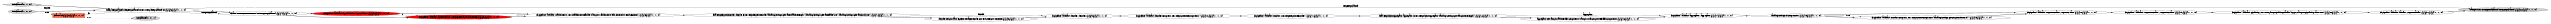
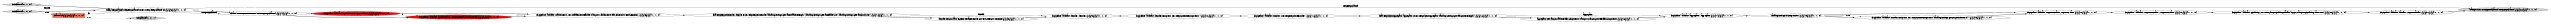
  digraph {
    rankdir=LR
    node [fillcolor=white shape=ellipse style=filled]
    edge [style=bold]
    n1 [label="handlingSettings.isCompression()@@@15@@@['1', '1', '0']" shape=diamond]
    n2 [label="ch.pipeline().addLast(\"encoder_compress\",new HttpContentCompressor(handlingSettings.getCompressionLevel()))@@@16@@@['1', '1', '0']"]
    n3 [label="ch.pipeline().addLast(\"request_creator\",requestCreator)@@@18@@@['1', '1', '0']"]
    n4 [label="ch.pipeline().addLast(\"response_creator\",responseCreator)@@@19@@@['1', '1', '0']"]
    n5 [label="ch.attr(HTTP_CHANNEL_KEY).set(nettyHttpChannel)@@@4@@@['1', '1', '0']"]
    n6 [fillcolor=red label="ch.pipeline().addLast(\"byte_buf_sizer\",byteBufSizer)@@@5@@@['1', '0', '0']"]
    n7 [fillcolor=red label="ch.pipeline().addLast(\"byte_buf_sizer\",NettyByteBufSizer.INSTANCE)@@@5@@@['0', '1', '0']"]
    n8 [label="ch.pipeline().addLast(\"read_timeout\",new ReadTimeoutHandler(transport.readTimeoutMillis,TimeUnit.MILLISECONDS))@@@6@@@['1', '1', '0']"]
-   n9 [fillcolor=lightgray label="initChannel['1', '0', '0']"]
+   n9 [fillcolor=lightgray label="initChannel['1', '0', '0']" shape=diamond]
    n10 [label="Netty4HttpChannel nettyHttpChannel = new Netty4HttpChannel(ch)@@@3@@@['1', '1', '0']"]
    n11 [fillcolor=tomato label="Channel ch@@@2@@@['1', '1', '1']" shape=box]
    n12 [fillcolor=lightgray label="transport.serverAcceptedChannel(nettyHttpChannel)@@@22@@@['1', '1', '0']"]
-   n13 [fillcolor=lightgray label="initChannel['0', '0', '1']"]
+   n13 [fillcolor=lightgray label="initChannel['0', '0', '1']" shape=diamond]
    n14 [label="ch.pipeline().addLast(\"decoder_compress\",new HttpContentDecompressor())@@@10@@@['1', '1', '0']"]
    n15 [label="ch.pipeline().addLast(\"encoder\",new HttpResponseEncoder())@@@11@@@['1', '1', '0']"]
    n16 [label="final HttpObjectAggregator aggregator = new HttpObjectAggregator(handlingSettings.getMaxContentLength())@@@12@@@['1', '1', '0']"]
    n17 [label="aggregator.setMaxCumulationBufferComponents(transport.maxCompositeBufferComponents)@@@13@@@['1', '1', '0']"]
    n18 [label="ch.pipeline().addLast(\"aggregator\",aggregator)@@@14@@@['1', '1', '0']"]
    n19 [label="final HttpRequestDecoder decoder = new HttpRequestDecoder(handlingSettings.getMaxInitialLineLength(),handlingSettings.getMaxHeaderSize(),handlingSettings.getMaxChunkSize())@@@7@@@['1', '1', '0']"]
    n20 [label="ch.pipeline().addLast(\"decoder\",decoder)@@@9@@@['1', '1', '0']"]
    n21 [label="decoder.setCumulator(ByteToMessageDecoder.COMPOSITE_CUMULATOR)@@@8@@@['1', '1', '0']"]
    n22 [label="ch.pipeline().addLast(\"pipelining\",new Netty4HttpPipeliningHandler(logger,transport.pipeliningMaxEvents))@@@20@@@['1', '1', '0']"]
    n23 [label="ch.pipeline().addLast(\"handler\",requestHandler)@@@21@@@['1', '1', '0']"]
    n24 [fillcolor=lightgray label="initChannel['0', '1', '0']" shape=diamond]
    n1 -> n2 [label=true style=dotted]
    n1 -> n2
    n1 -> n3
    n2 -> n3
    n3 -> n4
    n4 -> n22
    n5 -> n6
    n5 -> n7
    n6 -> n7 [label=0 style=dashed]
    n6 -> n8
    n7 -> n8
    n8 -> n19
    n9 -> n10
    n9 -> n11 [label=true style=dotted]
    n10 -> n5 [label=nettyHttpChannel style=solid]
    n10 -> n5
    n10 -> n12 [label=nettyHttpChannel style=solid]
    n11 -> n10 [label=ch style=solid]
    n11 -> n13 [label=true style=dotted]
    n14 -> n15
    n15 -> n16
    n16 -> n17
    n16 -> n18 [label=aggregator style=solid]
    n17 -> n18
    n18 -> n1
    n19 -> n20 [label=decoder style=solid]
    n19 -> n21
    n20 -> n14
    n21 -> n20
    n22 -> n23
    n23 -> n12
    n24 -> n10
    n24 -> n11 [label=decoder style=dotted]
  }
